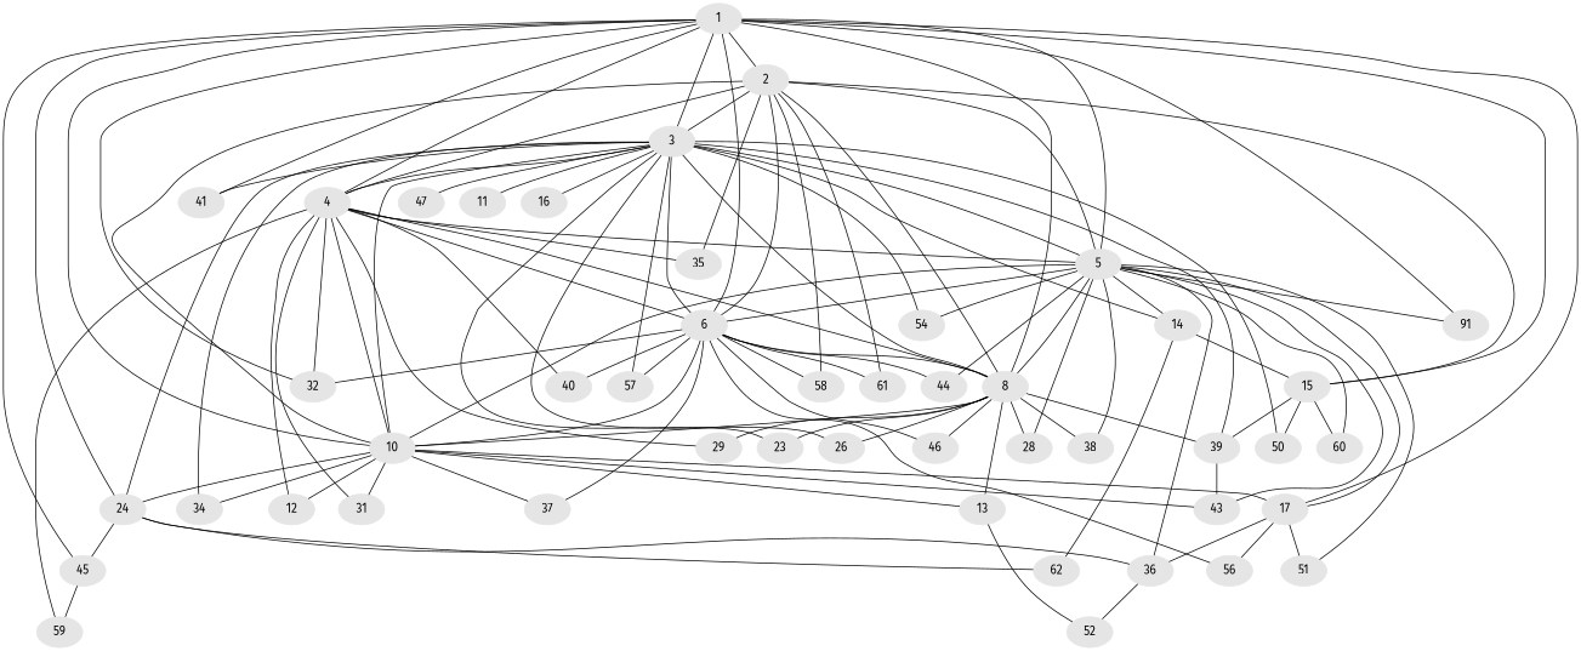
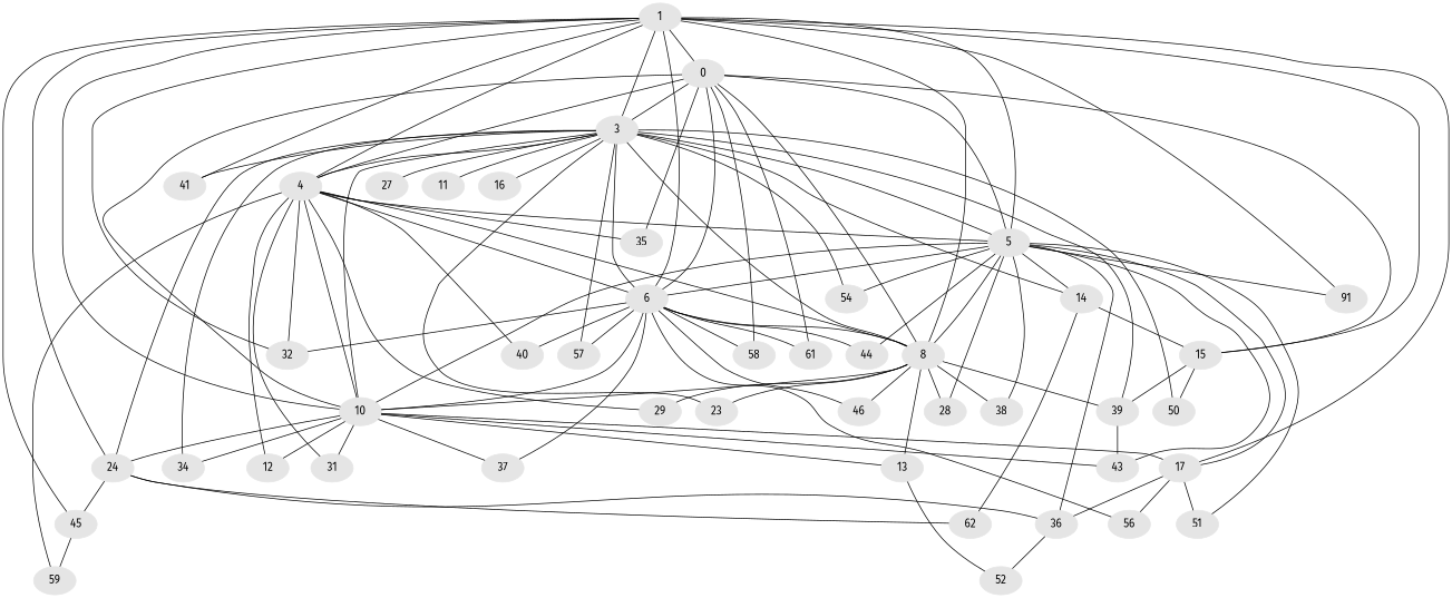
  graph {
    fontname="Fira Sans"
    node [color=gray90 fontname="Fira Sans" style=filled]
    edge [fontname="Fira Sans"]
    1 [super="+48"]
-   2 [super="+25"]
+   2 [super="+25" label=0]
    3 [super="+7"]
    4 [super="+30"]
    5 [super="+18"]
    6 [super="+19"]
    8 [super="+9"]
    10 [super="+20"]
    15 [super="+22"]
    17 [super="+33"]
    n11 [label=91]
    24 [super="+49"]
    32 [super="+55"]
    41
    45
    35
    58
    61
    11
    14
    16
    23
-   26
-   27 [label=47]
+   27
    34
    39 [super="+42"]
    50
    54
    57
    12
    29
    31
    40
    59
    28
    36 [super="+53"]
    38
    43 [super="+47"]
    44
    51
-   60
    37
    46
    56
    13
    62
    52
    1 -- 2 [weight=3]
    1 -- 3 [weight=2]
    1 -- 4 [weight=2]
    1 -- 5
    1 -- 6
    1 -- 8 [weight=2]
    1 -- 10
    1 -- 15
    1 -- 17
    1 -- n11
    1 -- 24
    1 -- 32
    1 -- 41
    1 -- 45
    2 -- 3 [weight=2]
    2 -- 4
    2 -- 5
    2 -- 6
    2 -- 8 [weight=2]
    2 -- 10 [weight=2]
    2 -- 15
    2 -- 35
    2 -- 58
    2 -- 61
    3 -- 4 [weight=2]
    3 -- 5 [weight=2]
    3 -- 6 [weight=2]
    3 -- 8 [weight=4]
    3 -- 10 [weight=2]
    3 -- 24
    3 -- 41
    3 -- 11 [weight=2]
    3 -- 14
    3 -- 16 [weight=2]
    3 -- 23
-   3 -- 26
    3 -- 27
    3 -- 34
    3 -- 39
    3 -- 50
    3 -- 54
    3 -- 57
    4 -- 5
    4 -- 6
    4 -- 8 [weight=2]
    4 -- 10
    4 -- 32
    4 -- 35
    4 -- 12
    4 -- 29
    4 -- 31
    4 -- 40
    4 -- 59
    5 -- 6 [weight=3]
    5 -- 8 [weight=2]
    5 -- 10
    5 -- 17
    5 -- n11
    5 -- 14
    5 -- 54
    5 -- 28
    5 -- 36
    5 -- 38
    5 -- 43
    5 -- 44
    5 -- 51
-   5 -- 60
    6 -- 8 [weight=2]
    6 -- 10
    6 -- 32
    6 -- 58
    6 -- 61
    6 -- 57
    6 -- 40
    6 -- 44
    6 -- 37
    6 -- 46
    6 -- 56
    8 -- 10 [weight=2]
    8 -- 23
-   8 -- 26
    8 -- 39
    8 -- 29
    8 -- 28
    8 -- 38
    8 -- 46
    8 -- 13
    10 -- 17
    10 -- 24
    10 -- 34
    10 -- 12
    10 -- 31
    10 -- 43
    10 -- 37
    10 -- 13
    15 -- 39
    15 -- 50
-   15 -- 60
    17 -- 36
    17 -- 51
    17 -- 56
    24 -- 45
    24 -- 36
    24 -- 62
    45 -- 59
    14 -- 15
    14 -- 62
    39 -- 43
    36 -- 52
    13 -- 52
  }
